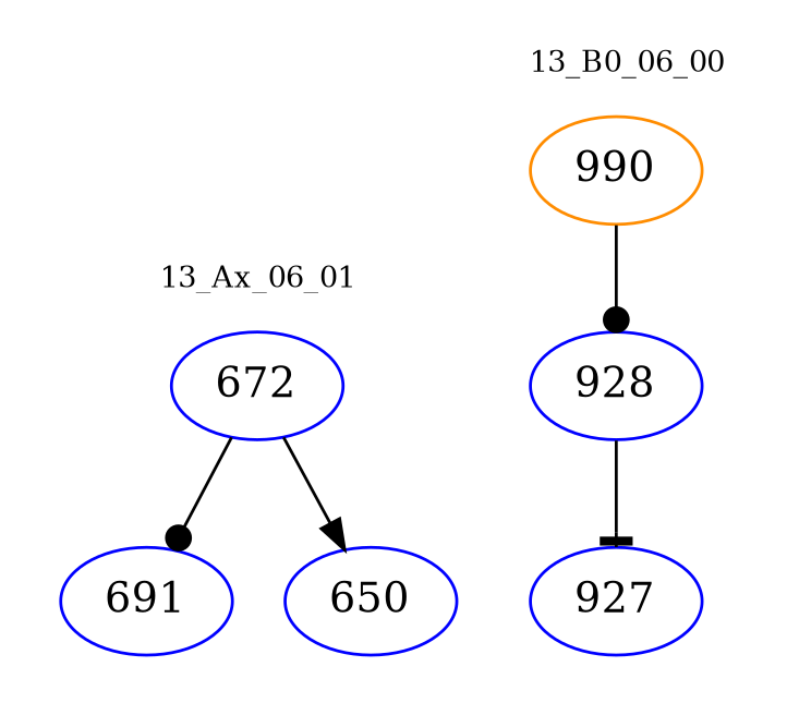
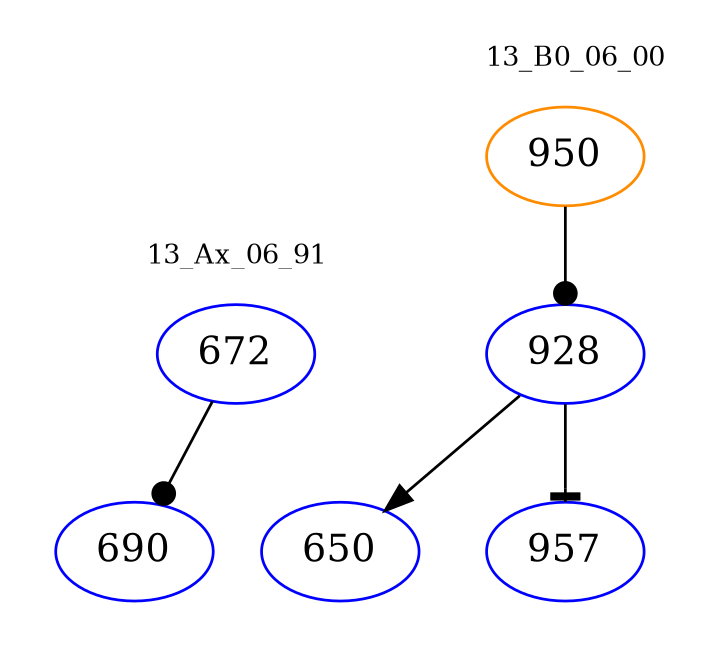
  digraph {
    node [color=blue]
    edge [arrowhead=dot color=black]
    n1 [label=672]
-   n2 [label=691]
+   n2 [label=690]
    n3 [label=650]
    n4 [label=928]
-   n5 [label=927]
-   n6 [color=darkorange label=990]
+   n5 [label=957]
+   n6 [color=darkorange label=950]
    subgraph cluster_1 {
      color=white
      fontsize=10
-     label="13_Ax_06_01"
+     label="13_Ax_06_91"
      n1
      n2
      n3
    }
    subgraph cluster_2 {
      color=white
      fontsize=10
      label="13_B0_06_00"
      n4
      n5
      n6
    }
    n1 -> n2
-   n1 -> n3 [arrowhead=normal]
+   n4 -> n3 [arrowhead=normal]
    n4 -> n5 [arrowhead=tee]
    n6 -> n4
  }
